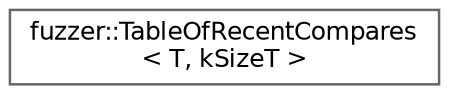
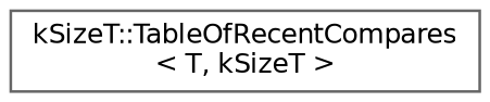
  digraph {
    rankdir=LR
-   n1 [color=grey40 fillcolor=white fontname=Helvetica fontsize=10 height=0.2 label="fuzzer::TableOfRecentCompares\l\< T, kSizeT \>" shape=box style=filled width=0.4]
+   n1 [color=grey40 fillcolor=white fontname=Helvetica fontsize=10 height=0.2 label="kSizeT::TableOfRecentCompares\l\< T, kSizeT \>" shape=box style=filled width=0.4]
  }
